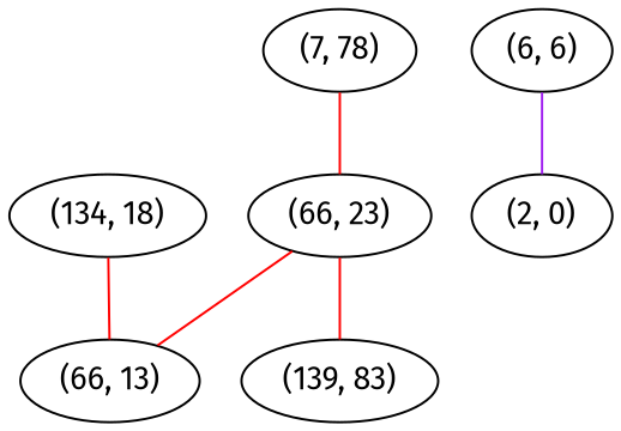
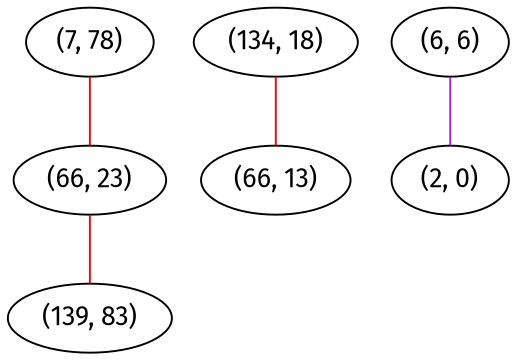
  graph {
    fontname="Fira Sans"
    node [fontname="Fira Sans"]
    edge [color=red fontname="Fira Sans" weight=1]
    "(7, 78)"
    "(66, 23)"
    "(66, 13)"
    "(139, 83)"
    "(134, 18)"
    n6 [label="(2, 0)"]
    "(6, 6)"
    "(7, 78)" -- "(66, 23)"
-   "(66, 23)" -- "(66, 13)"
    "(66, 23)" -- "(139, 83)"
    "(134, 18)" -- "(66, 13)"
    "(6, 6)" -- n6 [color=purple weight=4]
  }
